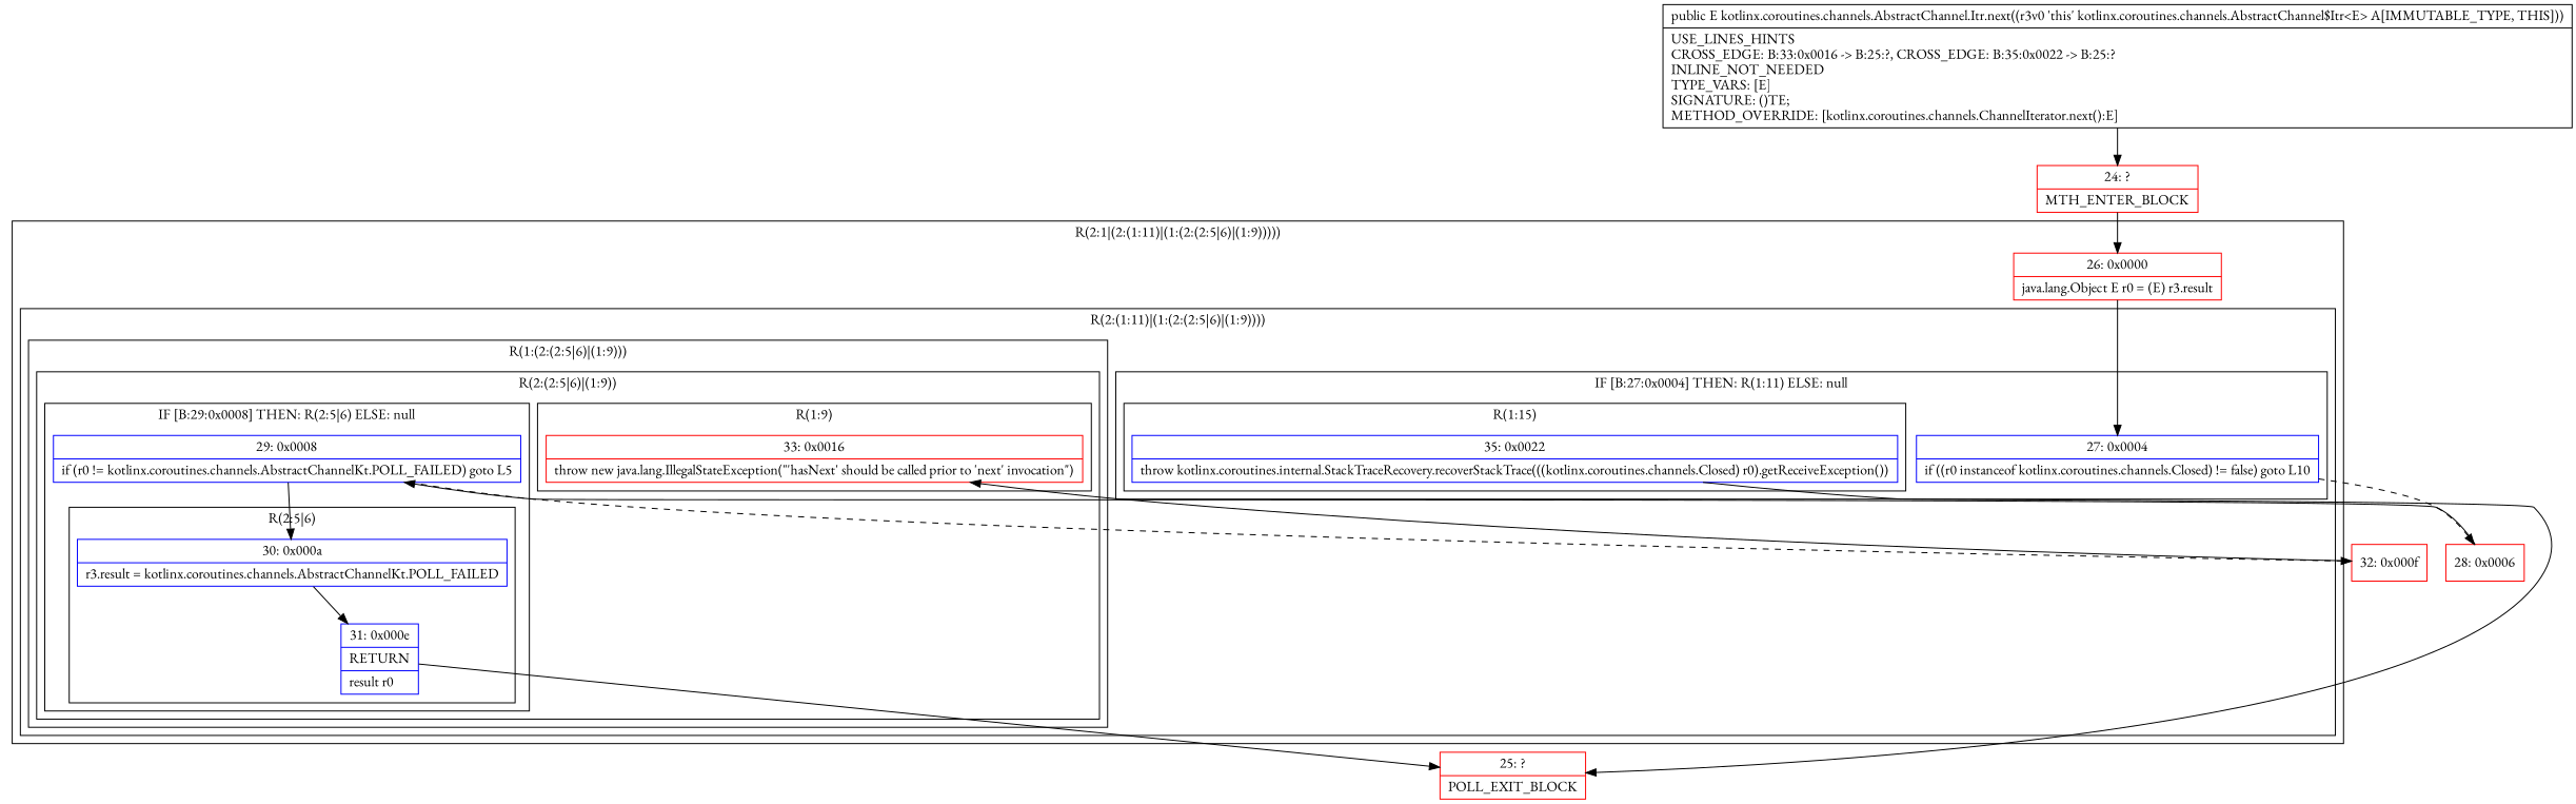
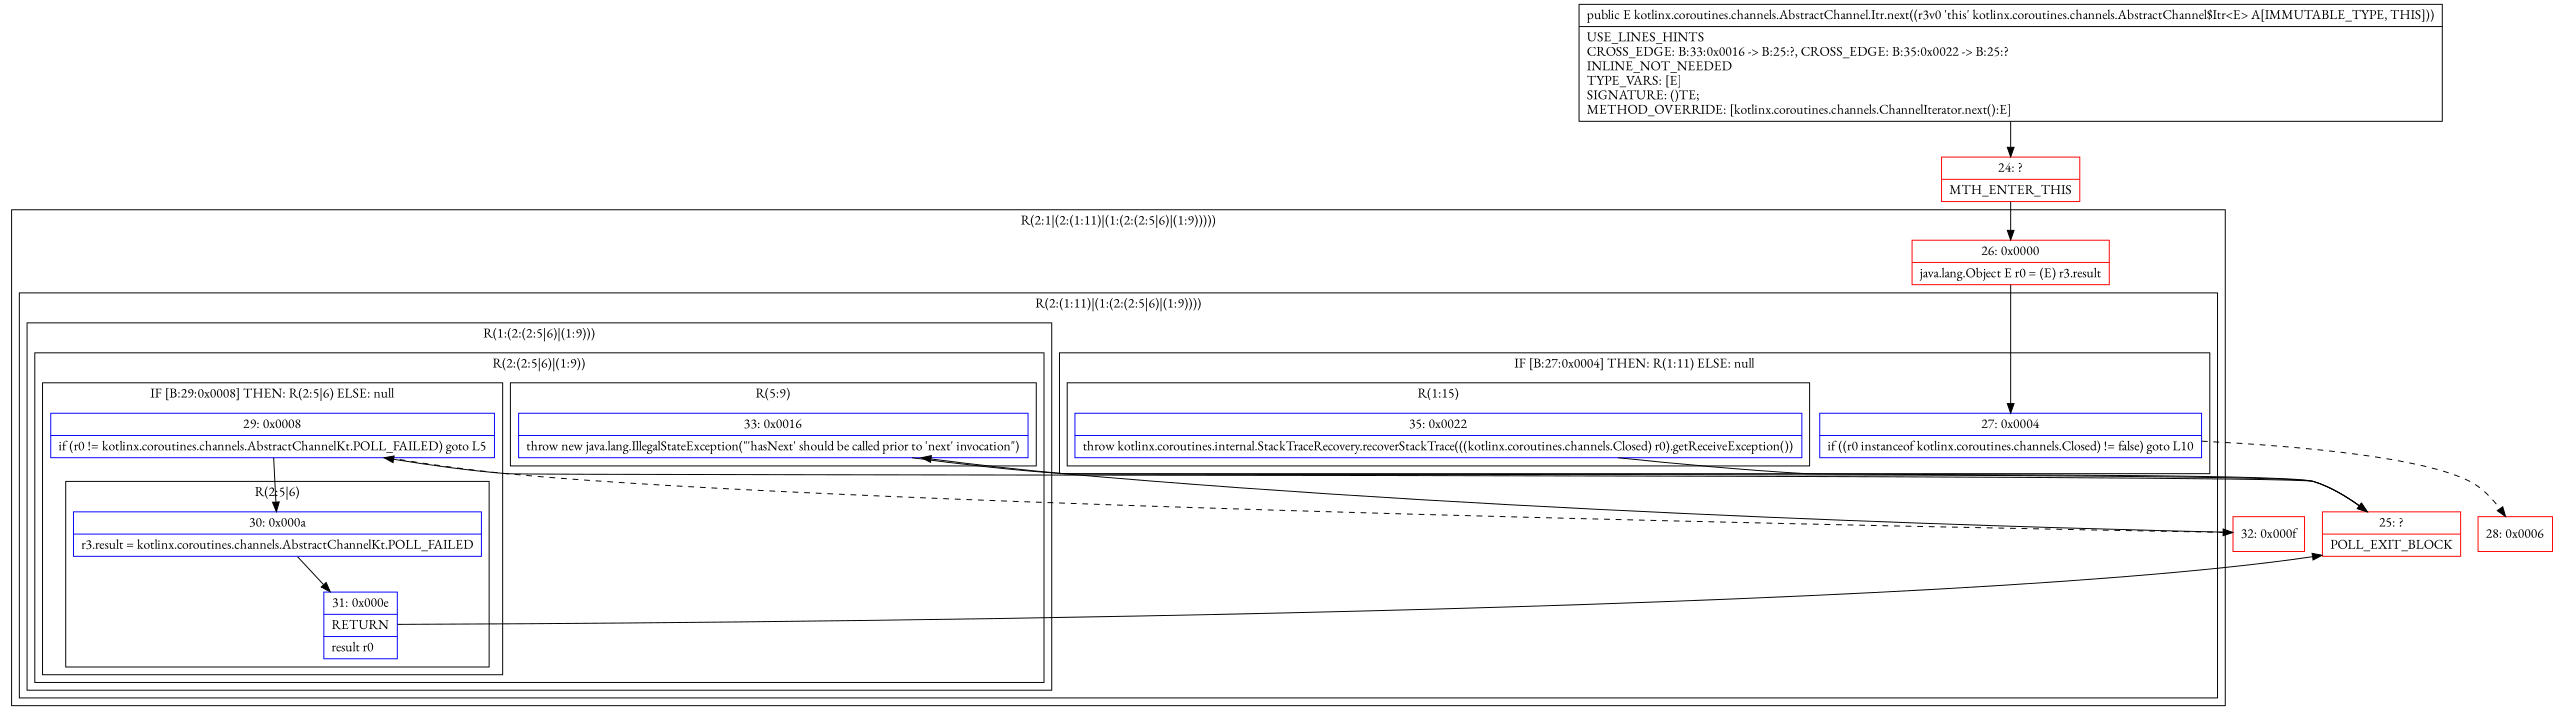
  digraph {
    fontname="EB Garamond"
    node [color=blue fontname="EB Garamond" shape=record]
    edge [fontname="EB Garamond"]
    n1 [label="{35\:\ 0x0022|throw kotlinx.coroutines.internal.StackTraceRecovery.recoverStackTrace(((kotlinx.coroutines.channels.Closed) r0).getReceiveException())\l}"]
    n2 [label="{27\:\ 0x0004|if ((r0 instanceof kotlinx.coroutines.channels.Closed) != false) goto L10\l}"]
    n3 [label="{30\:\ 0x000a|r3.result = kotlinx.coroutines.channels.AbstractChannelKt.POLL_FAILED\l}"]
    n4 [label="{31\:\ 0x000e|RETURN\l|result r0\l}"]
    n5 [label="{29\:\ 0x0008|if (r0 != kotlinx.coroutines.channels.AbstractChannelKt.POLL_FAILED) goto L5\l}"]
-   n6 [color=red label="{33\:\ 0x0016|throw new java.lang.IllegalStateException(\"'hasNext' should be called prior to 'next' invocation\")\l}"]
+   n6 [label="{33\:\ 0x0016|throw new java.lang.IllegalStateException(\"'hasNext' should be called prior to 'next' invocation\")\l}"]
    n7 [color=red label="{26\:\ 0x0000|java.lang.Object E r0 = (E) r3.result\l}"]
    n8 [color=red label="{25\:\ ?|POLL_EXIT_BLOCK\l}"]
    n9 [color=red label="{28\:\ 0x0006}"]
    n10 [color=red label="{32\:\ 0x000f}"]
-   n11 [color=red label="{24\:\ ?|MTH_ENTER_BLOCK\l}"]
+   n11 [color=red label="{24\:\ ?|MTH_ENTER_THIS\l}"]
    n12 [label="{public E kotlinx.coroutines.channels.AbstractChannel.Itr.next((r3v0 'this' kotlinx.coroutines.channels.AbstractChannel$Itr\<E\> A[IMMUTABLE_TYPE, THIS]))  | USE_LINES_HINTS\lCROSS_EDGE: B:33:0x0016 \-\> B:25:?, CROSS_EDGE: B:35:0x0022 \-\> B:25:?\lINLINE_NOT_NEEDED\lTYPE_VARS: [E]\lSIGNATURE: ()TE;\lMETHOD_OVERRIDE: [kotlinx.coroutines.channels.ChannelIterator.next():E]\l}" color=""]
    subgraph cluster_1 {
      label="R(2:1|(2:(1:11)|(1:(2:(2:5|6)|(1:9)))))"
      n7
      subgraph cluster_2 {
        label="R(2:(1:11)|(1:(2:(2:5|6)|(1:9))))"
        subgraph cluster_3 {
          label="IF [B:27:0x0004] THEN: R(1:11) ELSE: null"
          n2
          subgraph cluster_4 {
            label="R(1:15)"
            n1
          }
        }
        subgraph cluster_5 {
          label="R(1:(2:(2:5|6)|(1:9)))"
          subgraph cluster_6 {
            label="R(2:(2:5|6)|(1:9))"
            subgraph cluster_7 {
              label="IF [B:29:0x0008] THEN: R(2:5|6) ELSE: null"
              n5
              subgraph cluster_8 {
                label="R(2:5|6)"
                n3
                n4
              }
            }
            subgraph cluster_9 {
-             label="R(1:9)"
+             label="R(5:9)"
              n6
            }
          }
        }
      }
    }
    n1 -> n8
    n2 -> n9 [style=dashed]
    n3 -> n4
    n4 -> n8
    n5 -> n3
    n5 -> n10 [style=dashed]
+   n6 -> n8
    n7 -> n2
-   n9 -> n5
+   n8 -> n5
    n10 -> n6
    n11 -> n7
    n12 -> n11
  }
